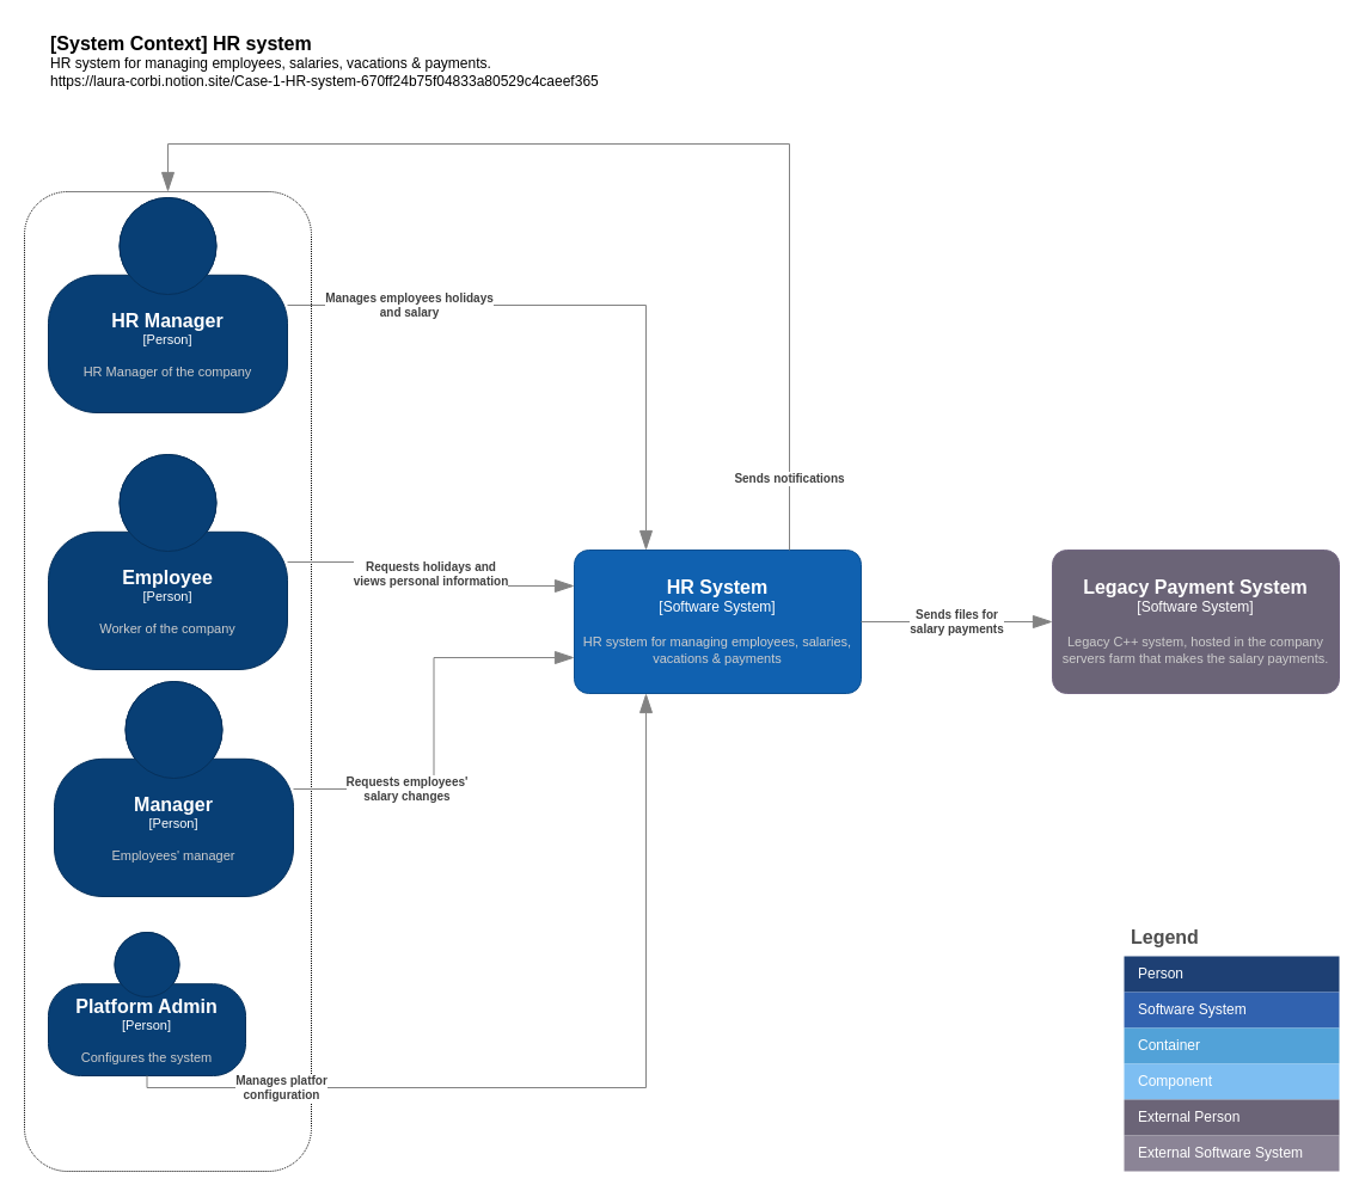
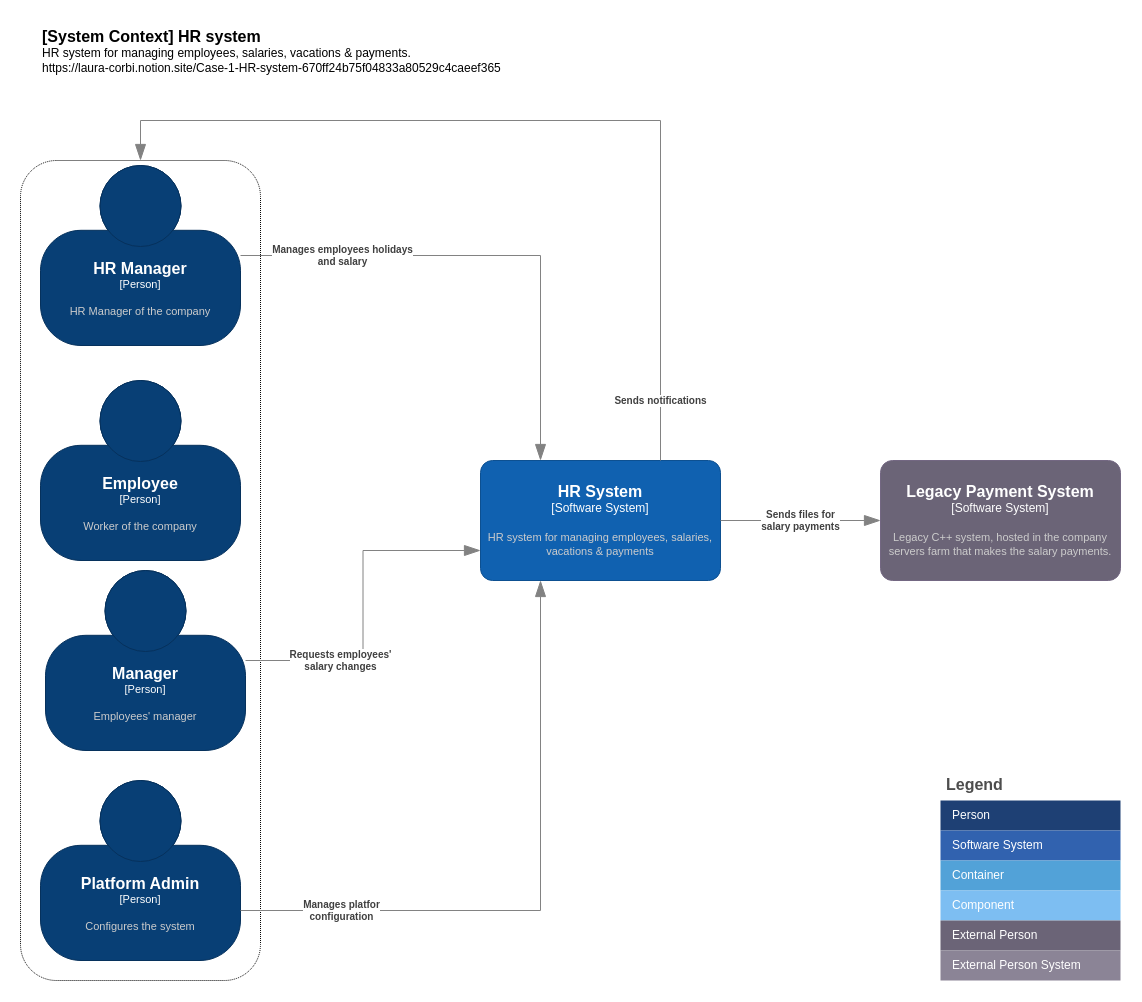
  <mxCell id="0" />
  <mxCell id="1" parent="0" />
  <mxCell id="2" value="" style="rounded=1;whiteSpace=wrap;html=1;fillColor=none;dashed=1;dashPattern=1 1;" vertex="1" parent="1"><mxGeometry x="20" y="160" width="240" height="820" as="geometry" /></mxCell>
  <mxCell id="3" value="Legend" style="shape=table;startSize=30;container=1;collapsible=0;childLayout=tableLayout;fontSize=16;align=left;verticalAlign=top;fillColor=none;strokeColor=none;fontColor=#4D4D4D;fontStyle=1;spacingLeft=6;spacing=0;resizable=0;" vertex="1" parent="1"><mxGeometry x="940" y="770" width="180" height="210" as="geometry" /></mxCell>
  <mxCell id="4" value="" style="shape=tableRow;horizontal=0;startSize=0;swimlaneHead=0;swimlaneBody=0;strokeColor=inherit;top=0;left=0;bottom=0;right=0;collapsible=0;dropTarget=0;fillColor=none;points=[[0,0.5],[1,0.5]];portConstraint=eastwest;fontSize=12;" vertex="1" parent="3"><mxGeometry y="30" width="180" height="30" as="geometry" /></mxCell>
  <mxCell id="5" value="Person" style="shape=partialRectangle;html=1;whiteSpace=wrap;connectable=0;strokeColor=inherit;overflow=hidden;fillColor=#1E4074;top=0;left=0;bottom=0;right=0;pointerEvents=1;fontSize=12;align=left;fontColor=#FFFFFF;gradientColor=none;spacingLeft=10;spacingRight=4;" vertex="1" parent="4"><mxGeometry width="180" height="30" as="geometry"><mxRectangle width="180" height="30" as="alternateBounds" /></mxGeometry></mxCell>
  <mxCell id="6" value="" style="shape=tableRow;horizontal=0;startSize=0;swimlaneHead=0;swimlaneBody=0;strokeColor=inherit;top=0;left=0;bottom=0;right=0;collapsible=0;dropTarget=0;fillColor=none;points=[[0,0.5],[1,0.5]];portConstraint=eastwest;fontSize=12;" vertex="1" parent="3"><mxGeometry y="60" width="180" height="30" as="geometry" /></mxCell>
  <mxCell id="7" value="Software System" style="shape=partialRectangle;html=1;whiteSpace=wrap;connectable=0;strokeColor=inherit;overflow=hidden;fillColor=#3162AF;top=0;left=0;bottom=0;right=0;pointerEvents=1;fontSize=12;align=left;fontColor=#FFFFFF;gradientColor=none;spacingLeft=10;spacingRight=4;" vertex="1" parent="6"><mxGeometry width="180" height="30" as="geometry"><mxRectangle width="180" height="30" as="alternateBounds" /></mxGeometry></mxCell>
  <mxCell id="8" value="" style="shape=tableRow;horizontal=0;startSize=0;swimlaneHead=0;swimlaneBody=0;strokeColor=inherit;top=0;left=0;bottom=0;right=0;collapsible=0;dropTarget=0;fillColor=none;points=[[0,0.5],[1,0.5]];portConstraint=eastwest;fontSize=12;" vertex="1" parent="3"><mxGeometry y="90" width="180" height="30" as="geometry" /></mxCell>
  <mxCell id="9" value="Container" style="shape=partialRectangle;html=1;whiteSpace=wrap;connectable=0;strokeColor=inherit;overflow=hidden;fillColor=#52a2d8;top=0;left=0;bottom=0;right=0;pointerEvents=1;fontSize=12;align=left;fontColor=#FFFFFF;gradientColor=none;spacingLeft=10;spacingRight=4;" vertex="1" parent="8"><mxGeometry width="180" height="30" as="geometry"><mxRectangle width="180" height="30" as="alternateBounds" /></mxGeometry></mxCell>
  <mxCell id="10" value="" style="shape=tableRow;horizontal=0;startSize=0;swimlaneHead=0;swimlaneBody=0;strokeColor=inherit;top=0;left=0;bottom=0;right=0;collapsible=0;dropTarget=0;fillColor=none;points=[[0,0.5],[1,0.5]];portConstraint=eastwest;fontSize=12;" vertex="1" parent="3"><mxGeometry y="120" width="180" height="30" as="geometry" /></mxCell>
  <mxCell id="11" value="Component" style="shape=partialRectangle;html=1;whiteSpace=wrap;connectable=0;strokeColor=inherit;overflow=hidden;fillColor=#7dbef2;top=0;left=0;bottom=0;right=0;pointerEvents=1;fontSize=12;align=left;fontColor=#FFFFFF;gradientColor=none;spacingLeft=10;spacingRight=4;" vertex="1" parent="10"><mxGeometry width="180" height="30" as="geometry"><mxRectangle width="180" height="30" as="alternateBounds" /></mxGeometry></mxCell>
  <mxCell id="12" value="" style="shape=tableRow;horizontal=0;startSize=0;swimlaneHead=0;swimlaneBody=0;strokeColor=inherit;top=0;left=0;bottom=0;right=0;collapsible=0;dropTarget=0;fillColor=none;points=[[0,0.5],[1,0.5]];portConstraint=eastwest;fontSize=12;" vertex="1" parent="3"><mxGeometry y="150" width="180" height="30" as="geometry" /></mxCell>
  <mxCell id="13" value="External Person" style="shape=partialRectangle;html=1;whiteSpace=wrap;connectable=0;strokeColor=inherit;overflow=hidden;fillColor=#6b6477;top=0;left=0;bottom=0;right=0;pointerEvents=1;fontSize=12;align=left;fontColor=#FFFFFF;gradientColor=none;spacingLeft=10;spacingRight=4;" vertex="1" parent="12"><mxGeometry width="180" height="30" as="geometry"><mxRectangle width="180" height="30" as="alternateBounds" /></mxGeometry></mxCell>
  <mxCell id="14" value="" style="shape=tableRow;horizontal=0;startSize=0;swimlaneHead=0;swimlaneBody=0;strokeColor=inherit;top=0;left=0;bottom=0;right=0;collapsible=0;dropTarget=0;fillColor=none;points=[[0,0.5],[1,0.5]];portConstraint=eastwest;fontSize=12;" vertex="1" parent="3"><mxGeometry y="180" width="180" height="30" as="geometry" /></mxCell>
- <mxCell id="15" value="External Software System" style="shape=partialRectangle;html=1;whiteSpace=wrap;connectable=0;strokeColor=inherit;overflow=hidden;fillColor=#8b8496;top=0;left=0;bottom=0;right=0;pointerEvents=1;fontSize=12;align=left;fontColor=#FFFFFF;gradientColor=none;spacingLeft=10;spacingRight=4;" vertex="1" parent="14"><mxGeometry width="180" height="30" as="geometry"><mxRectangle width="180" height="30" as="alternateBounds" /></mxGeometry></mxCell>
+ <mxCell id="15" value="External Person System" style="shape=partialRectangle;html=1;whiteSpace=wrap;connectable=0;strokeColor=inherit;overflow=hidden;fillColor=#8b8496;top=0;left=0;bottom=0;right=0;pointerEvents=1;fontSize=12;align=left;fontColor=#FFFFFF;gradientColor=none;spacingLeft=10;spacingRight=4;" vertex="1" parent="14"><mxGeometry width="180" height="30" as="geometry"><mxRectangle width="180" height="30" as="alternateBounds" /></mxGeometry></mxCell>
  <mxCell id="16" value="&lt;font style=&quot;font-size: 16px&quot;&gt;&lt;b&gt;Legacy Payment System&lt;/b&gt;&lt;/font&gt;&lt;div&gt;[Software System]&lt;/div&gt;&lt;br&gt;&lt;div&gt;&lt;font style=&quot;font-size: 11px&quot;&gt;&lt;font color=&quot;#cccccc&quot;&gt;Legacy C++ system, hosted in the company servers farm that makes the salary payments.&lt;/font&gt;&lt;/div&gt;" style="rounded=1;whiteSpace=wrap;html=1;labelBackgroundColor=none;fillColor=#6b6477;fontColor=#ffffff;align=center;arcSize=10;strokeColor=#736782;metaEdit=1;resizable=0;points=[[0.25,0,0],[0.5,0,0],[0.75,0,0],[1,0.25,0],[1,0.5,0],[1,0.75,0],[0.75,1,0],[0.5,1,0],[0.25,1,0],[0,0.75,0],[0,0.5,0],[0,0.25,0]];" vertex="1" parent="1"><mxGeometry x="880" y="460" width="240" height="120" as="geometry" /></mxCell>
  <mxCell id="17" value="&lt;font style=&quot;font-size: 16px&quot;&gt;&lt;b&gt;HR System&lt;/b&gt;&lt;/font&gt;&lt;div&gt;[Software System]&lt;/div&gt;&lt;br&gt;&lt;div&gt;&lt;font style=&quot;font-size: 11px&quot;&gt;&lt;font color=&quot;#cccccc&quot;&gt;HR system for managing employees, salaries, vacations &amp; payments&lt;/font&gt;&lt;/div&gt;" style="rounded=1;whiteSpace=wrap;html=1;labelBackgroundColor=none;fillColor=#1061B0;fontColor=#ffffff;align=center;arcSize=10;strokeColor=#0D5091;metaEdit=1;resizable=0;points=[[0.25,0,0],[0.5,0,0],[0.75,0,0],[1,0.25,0],[1,0.5,0],[1,0.75,0],[0.75,1,0],[0.5,1,0],[0.25,1,0],[0,0.75,0],[0,0.5,0],[0,0.25,0]];" vertex="1" parent="1"><mxGeometry x="480" y="460" width="240" height="120" as="geometry" /></mxCell>
  <mxCell id="18" value="&lt;font style=&quot;font-size: 16px&quot;&gt;&lt;b&gt;Employee&lt;/b&gt;&lt;/font&gt;&lt;div&gt;[Person]&lt;/div&gt;&lt;br&gt;&lt;div&gt;&lt;font style=&quot;font-size: 11px&quot;&gt;&lt;font color=&quot;#cccccc&quot;&gt;Worker of the company&lt;/font&gt;&lt;/div&gt;" style="html=1;fontSize=11;dashed=0;whiteSpace=wrap;fillColor=#083F75;strokeColor=#06315C;fontColor=#ffffff;shape=mxgraph.c4.person2;align=center;metaEdit=1;points=[[0.5,0,0],[1,0.5,0],[1,0.75,0],[0.75,1,0],[0.5,1,0],[0.25,1,0],[0,0.75,0],[0,0.5,0]];resizable=0;" vertex="1" parent="1"><mxGeometry x="40" y="380" width="200" height="180" as="geometry" /></mxCell>
  <mxCell id="19" value="&lt;font style=&quot;font-size: 16px&quot;&gt;&lt;b&gt;HR Manager&lt;/b&gt;&lt;/font&gt;&lt;div&gt;[Person]&lt;/div&gt;&lt;br&gt;&lt;div&gt;&lt;font style=&quot;font-size: 11px&quot;&gt;&lt;font color=&quot;#cccccc&quot;&gt;HR Manager of the company&lt;/font&gt;&lt;/div&gt;" style="html=1;fontSize=11;dashed=0;whiteSpace=wrap;fillColor=#083F75;strokeColor=#06315C;fontColor=#ffffff;shape=mxgraph.c4.person2;align=center;metaEdit=1;points=[[0.5,0,0],[1,0.5,0],[1,0.75,0],[0.75,1,0],[0.5,1,0],[0.25,1,0],[0,0.75,0],[0,0.5,0]];resizable=0;" vertex="1" parent="1"><mxGeometry x="40" y="165" width="200" height="180" as="geometry" /></mxCell>
  <mxCell id="20" value="&lt;font style=&quot;font-size: 16px&quot;&gt;&lt;b&gt;Manager&lt;/b&gt;&lt;/font&gt;&lt;div&gt;[Person]&lt;/div&gt;&lt;br&gt;&lt;div&gt;&lt;font style=&quot;font-size: 11px&quot;&gt;&lt;font color=&quot;#cccccc&quot;&gt;Employees' manager&lt;/font&gt;&lt;/div&gt;" style="html=1;fontSize=11;dashed=0;whiteSpace=wrap;fillColor=#083F75;strokeColor=#06315C;fontColor=#ffffff;shape=mxgraph.c4.person2;align=center;metaEdit=1;points=[[0.5,0,0],[1,0.5,0],[1,0.75,0],[0.75,1,0],[0.5,1,0],[0.25,1,0],[0,0.75,0],[0,0.5,0]];resizable=0;" vertex="1" parent="1"><mxGeometry x="45" y="570" width="200" height="180" as="geometry" /></mxCell>
- <mxCell id="21" value="&lt;font style=&quot;font-size: 16px&quot;&gt;&lt;b&gt;Platform Admin&lt;/b&gt;&lt;/font&gt;&lt;div&gt;[Person]&lt;/div&gt;&lt;br&gt;&lt;div&gt;&lt;font style=&quot;font-size: 11px&quot;&gt;&lt;font color=&quot;#cccccc&quot;&gt;Configures the system&lt;/font&gt;&lt;/div&gt;" style="html=1;fontSize=11;dashed=0;whiteSpace=wrap;fillColor=#083F75;strokeColor=#06315C;fontColor=#ffffff;shape=mxgraph.c4.person2;align=center;metaEdit=1;points=[[0.5,0,0],[1,0.5,0],[1,0.75,0],[0.75,1,0],[0.5,1,0],[0.25,1,0],[0,0.75,0],[0,0.5,0]];resizable=0;" vertex="1" parent="1"><mxGeometry x="40" y="780" width="165" height="120" as="geometry" /></mxCell>
+ <mxCell id="21" value="&lt;font style=&quot;font-size: 16px&quot;&gt;&lt;b&gt;Platform Admin&lt;/b&gt;&lt;/font&gt;&lt;div&gt;[Person]&lt;/div&gt;&lt;br&gt;&lt;div&gt;&lt;font style=&quot;font-size: 11px&quot;&gt;&lt;font color=&quot;#cccccc&quot;&gt;Configures the system&lt;/font&gt;&lt;/div&gt;" style="html=1;fontSize=11;dashed=0;whiteSpace=wrap;fillColor=#083F75;strokeColor=#06315C;fontColor=#ffffff;shape=mxgraph.c4.person2;align=center;metaEdit=1;points=[[0.5,0,0],[1,0.5,0],[1,0.75,0],[0.75,1,0],[0.5,1,0],[0.25,1,0],[0,0.75,0],[0,0.5,0]];resizable=0;" vertex="1" parent="1"><mxGeometry x="40" y="780" width="200" height="180" as="geometry" /></mxCell>
  <mxCell id="22" value="&lt;div style=&quot;text-align: left&quot;&gt;&lt;div style=&quot;text-align: center&quot;&gt;&lt;b&gt;Manages platfor&#10;configuration&lt;/b&gt;&lt;/div&gt;" style="endArrow=blockThin;html=1;fontSize=10;fontColor=#404040;strokeWidth=1;endFill=1;strokeColor=#828282;elbow=vertical;metaEdit=1;endSize=14;startSize=14;jumpStyle=arc;jumpSize=16;rounded=0;edgeStyle=orthogonalEdgeStyle;entryX=0.25;entryY=1;entryDx=0;entryDy=0;entryPerimeter=0;" edge="1" parent="1" source="21" target="17"><mxGeometry x="-0.678" width="240" relative="1" as="geometry"><mxPoint x="140" y="690" as="sourcePoint" /><mxPoint x="570" y="670" as="targetPoint" /><Array as="points"><mxPoint x="540" y="910" /></Array><mxPoint as="offset" /></mxGeometry></mxCell>
  <mxCell id="23" value="&lt;font style=&quot;font-size: 16px&quot;&gt;&lt;b&gt;&lt;div style=&quot;text-align: left&quot;&gt;[System Context] HR system&lt;/div&gt;&lt;/b&gt;&lt;/font&gt;&lt;div style=&quot;text-align: left&quot;&gt;HR system for managing employees, salaries, vacations &amp; payments.&#10;https://laura-corbi.notion.site/Case-1-HR-system-670ff24b75f04833a80529c4caeef365&lt;/div&gt;" style="text;html=1;strokeColor=none;fillColor=none;align=left;verticalAlign=top;whiteSpace=wrap;rounded=0;metaEdit=1;allowArrows=0;resizable=1;rotatable=0;connectable=0;recursiveResize=0;expand=0;pointerEvents=0;points=[[0.25,0,0],[0.5,0,0],[0.75,0,0],[1,0.25,0],[1,0.5,0],[1,0.75,0],[0.75,1,0],[0.5,1,0],[0.25,1,0],[0,0.75,0],[0,0.5,0],[0,0.25,0]];" vertex="1" parent="1"><mxGeometry x="40" y="20" width="760" height="60" as="geometry" /></mxCell>
  <mxCell id="24" value="&lt;div style=&quot;text-align: left&quot;&gt;&lt;div style=&quot;text-align: center&quot;&gt;&lt;b&gt;Manages employees holidays&#10;and salary&lt;/b&gt;&lt;/div&gt;" style="endArrow=blockThin;html=1;fontSize=10;fontColor=#404040;strokeWidth=1;endFill=1;strokeColor=#828282;elbow=vertical;metaEdit=1;endSize=14;startSize=14;jumpStyle=arc;jumpSize=16;rounded=0;edgeStyle=orthogonalEdgeStyle;entryX=0.25;entryY=0;entryDx=0;entryDy=0;entryPerimeter=0;" edge="1" parent="1" source="19" target="17"><mxGeometry x="-0.597" width="240" relative="1" as="geometry"><mxPoint x="230" y="450" as="sourcePoint" /><mxPoint x="470" y="450" as="targetPoint" /><mxPoint as="offset" /></mxGeometry></mxCell>
- <mxCell id="25" value="&lt;div style=&quot;text-align: left&quot;&gt;&lt;div style=&quot;text-align: center&quot;&gt;&lt;b&gt;Requests holidays and&#10;views personal information&lt;/b&gt;&lt;/div&gt;" style="endArrow=blockThin;html=1;fontSize=10;fontColor=#404040;strokeWidth=1;endFill=1;strokeColor=#828282;elbow=vertical;metaEdit=1;endSize=14;startSize=14;jumpStyle=arc;jumpSize=16;rounded=0;edgeStyle=orthogonalEdgeStyle;entryX=0;entryY=0.25;entryDx=0;entryDy=0;entryPerimeter=0;" edge="1" parent="1" source="18" target="17"><mxGeometry x="0.003" width="240" relative="1" as="geometry"><mxPoint x="260" y="560" as="sourcePoint" /><mxPoint x="500" y="560" as="targetPoint" /><mxPoint as="offset" /></mxGeometry></mxCell>
  <mxCell id="26" value="&lt;div style=&quot;text-align: left&quot;&gt;&lt;div style=&quot;text-align: center&quot;&gt;&lt;b&gt;Requests employees'&#10;salary changes&lt;/b&gt;&lt;/div&gt;" style="endArrow=blockThin;html=1;fontSize=10;fontColor=#404040;strokeWidth=1;endFill=1;strokeColor=#828282;elbow=vertical;metaEdit=1;endSize=14;startSize=14;jumpStyle=arc;jumpSize=16;rounded=0;edgeStyle=orthogonalEdgeStyle;entryX=0;entryY=0.75;entryDx=0;entryDy=0;entryPerimeter=0;" edge="1" parent="1" source="20" target="17"><mxGeometry x="-0.451" width="240" relative="1" as="geometry"><mxPoint x="250" y="790" as="sourcePoint" /><mxPoint x="490" y="790" as="targetPoint" /><mxPoint as="offset" /></mxGeometry></mxCell>
  <mxCell id="27" value="&lt;div style=&quot;text-align: left&quot;&gt;&lt;div style=&quot;text-align: center&quot;&gt;&lt;b&gt;Sends files for&#10;salary payments&lt;/b&gt;&lt;/div&gt;" style="endArrow=blockThin;html=1;fontSize=10;fontColor=#404040;strokeWidth=1;endFill=1;strokeColor=#828282;elbow=vertical;metaEdit=1;endSize=14;startSize=14;jumpStyle=arc;jumpSize=16;rounded=0;edgeStyle=orthogonalEdgeStyle;" edge="1" parent="1" source="17" target="16"><mxGeometry width="240" relative="1" as="geometry"><mxPoint x="600" y="730" as="sourcePoint" /><mxPoint x="840" y="730" as="targetPoint" /></mxGeometry></mxCell>
  <mxCell id="28" value="&lt;div style=&quot;text-align: left&quot;&gt;&lt;div style=&quot;text-align: center&quot;&gt;&lt;b&gt;Sends notifications&lt;/b&gt;&lt;/div&gt;" style="endArrow=blockThin;html=1;fontSize=10;fontColor=#404040;strokeWidth=1;endFill=1;strokeColor=#828282;elbow=vertical;metaEdit=1;endSize=14;startSize=14;jumpStyle=arc;jumpSize=16;rounded=0;edgeStyle=orthogonalEdgeStyle;exitX=0.75;exitY=0;exitDx=0;exitDy=0;exitPerimeter=0;entryX=0.5;entryY=0;entryDx=0;entryDy=0;" edge="1" parent="1" source="17" target="2"><mxGeometry x="-0.867" width="240" relative="1" as="geometry"><mxPoint x="600" y="370" as="sourcePoint" /><mxPoint x="840" y="370" as="targetPoint" /><Array as="points"><mxPoint x="660" y="120" /><mxPoint x="140" y="120" /></Array><mxPoint as="offset" /></mxGeometry></mxCell>
